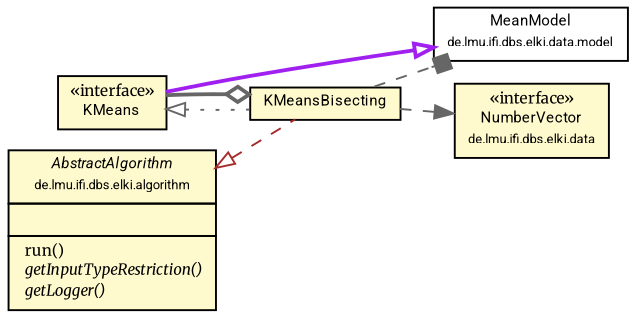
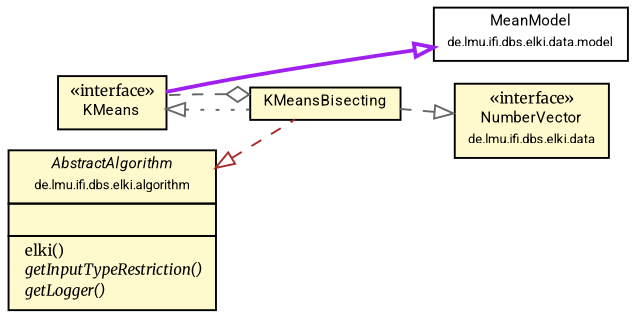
  digraph {
    fontname=Merriweather
    nodesep=0.15
    rankdir=LR
    ranksep=0.25
    node [fontcolor=black fontname=Merriweather fontsize=8 margin=0 shape=plaintext]
    edge [color=gray40 fontname=Merriweather fontsize=7 labelfontname=Roboto labelfontsize=7 style=dashed weight=0]
    n1 [height=0 label=<<table title="de.lmu.ifi.dbs.elki.data.model.MeanModel" border="0" cellborder="1" cellspacing="0" cellpadding="2" href="../../../data/model/MeanModel.html" target="_parent"> 		<tr><td><table border="0" cellspacing="0" cellpadding="1"> 		<tr><td align="center" balign="center"> <font face="Roboto">MeanModel</font> </td></tr> 		<tr><td align="center" balign="center"> <font face="Roboto" point-size="7.0">de.lmu.ifi.dbs.elki.data.model</font> </td></tr> 		</table></td></tr> 		</table>> width=0]
    n2 [height=0 label=<<table title="de.lmu.ifi.dbs.elki.algorithm.clustering.kmeans.KMeans" border="0" cellborder="1" cellspacing="0" cellpadding="2" bgcolor="LemonChiffon" href="KMeans.html" target="_parent"> 		<tr><td><table border="0" cellspacing="0" cellpadding="1"> 		<tr><td align="center" balign="center"> &#171;interface&#187; </td></tr> 		<tr><td align="center" balign="center"> <font face="Roboto">KMeans</font> </td></tr> 		</table></td></tr> 		</table>> width=0]
    n3 [height=0 label=<<table title="de.lmu.ifi.dbs.elki.algorithm.clustering.kmeans.KMeansBisecting" border="0" cellborder="1" cellspacing="0" cellpadding="2" bgcolor="lemonChiffon" href="KMeansBisecting.html" target="_parent"> 		<tr><td><table border="0" cellspacing="0" cellpadding="1"> 		<tr><td align="center" balign="center"> <font face="Roboto">KMeansBisecting</font> </td></tr> 		</table></td></tr> 		</table>> width=0]
    n4 [height=0 label=<<table title="de.lmu.ifi.dbs.elki.data.NumberVector" border="0" cellborder="1" cellspacing="0" cellpadding="2" bgcolor="LemonChiffon" href="../../../data/NumberVector.html" target="_parent"> 		<tr><td><table border="0" cellspacing="0" cellpadding="1"> 		<tr><td align="center" balign="center"> &#171;interface&#187; </td></tr> 		<tr><td align="center" balign="center"> <font face="Roboto">NumberVector</font> </td></tr> 		<tr><td align="center" balign="center"> <font face="Roboto" point-size="7.0">de.lmu.ifi.dbs.elki.data</font> </td></tr> 		</table></td></tr> 		</table>> width=0]
-   n5 [height=0 label=<<table title="de.lmu.ifi.dbs.elki.algorithm.AbstractAlgorithm" border="0" cellborder="1" cellspacing="0" cellpadding="2" bgcolor="LemonChiffon" href="../../AbstractAlgorithm.html" target="_parent"> 		<tr><td><table border="0" cellspacing="0" cellpadding="1"> 		<tr><td align="center" balign="center"> <font face="Roboto"><i>AbstractAlgorithm</i></font> </td></tr> 		<tr><td align="center" balign="center"> <font face="Roboto" point-size="7.0">de.lmu.ifi.dbs.elki.algorithm</font> </td></tr> 		</table></td></tr> 		<tr><td><table border="0" cellspacing="0" cellpadding="1"> 		<tr><td align="left" balign="left">  </td></tr> 		</table></td></tr> 		<tr><td><table border="0" cellspacing="0" cellpadding="1"> 		<tr><td align="left" balign="left">  run() </td></tr> 		<tr><td align="left" balign="left"> <i> getInputTypeRestriction()</i> </td></tr> 		<tr><td align="left" balign="left"> <i> getLogger()</i> </td></tr> 		</table></td></tr> 		</table>> width=0]
+   n5 [height=0 label=<<table title="de.lmu.ifi.dbs.elki.algorithm.AbstractAlgorithm" border="0" cellborder="1" cellspacing="0" cellpadding="2" bgcolor="LemonChiffon" href="../../AbstractAlgorithm.html" target="_parent"> 		<tr><td><table border="0" cellspacing="0" cellpadding="1"> 		<tr><td align="center" balign="center"> <font face="Roboto"><i>AbstractAlgorithm</i></font> </td></tr> 		<tr><td align="center" balign="center"> <font face="Roboto" point-size="7.0">de.lmu.ifi.dbs.elki.algorithm</font> </td></tr> 		</table></td></tr> 		<tr><td><table border="0" cellspacing="0" cellpadding="1"> 		<tr><td align="left" balign="left">  </td></tr> 		</table></td></tr> 		<tr><td><table border="0" cellspacing="0" cellpadding="1"> 		<tr><td align="left" balign="left">  elki() </td></tr> 		<tr><td align="left" balign="left"> <i> getInputTypeRestriction()</i> </td></tr> 		<tr><td align="left" balign="left"> <i> getLogger()</i> </td></tr> 		</table></td></tr> 		</table>> width=0]
    n2 -> n1 [arrowhead=onormal color=purple style=bold]
    n2 -> n3 [arrowtail=empty dir=back style=dotted weight=9]
-   n3 -> n1 [arrowhead=box]
-   n3 -> n2 [arrowhead=none arrowtail=ediamond dir=back style=bold weight=4]
-   n3 -> n4 [arrowhead=normal]
+   n3 -> n2 [arrowhead=none arrowtail=ediamond dir=back weight=4]
+   n3 -> n4 [arrowhead=onormal]
    n5 -> n3 [arrowtail=empty color=brown dir=back weight=10]
  }
